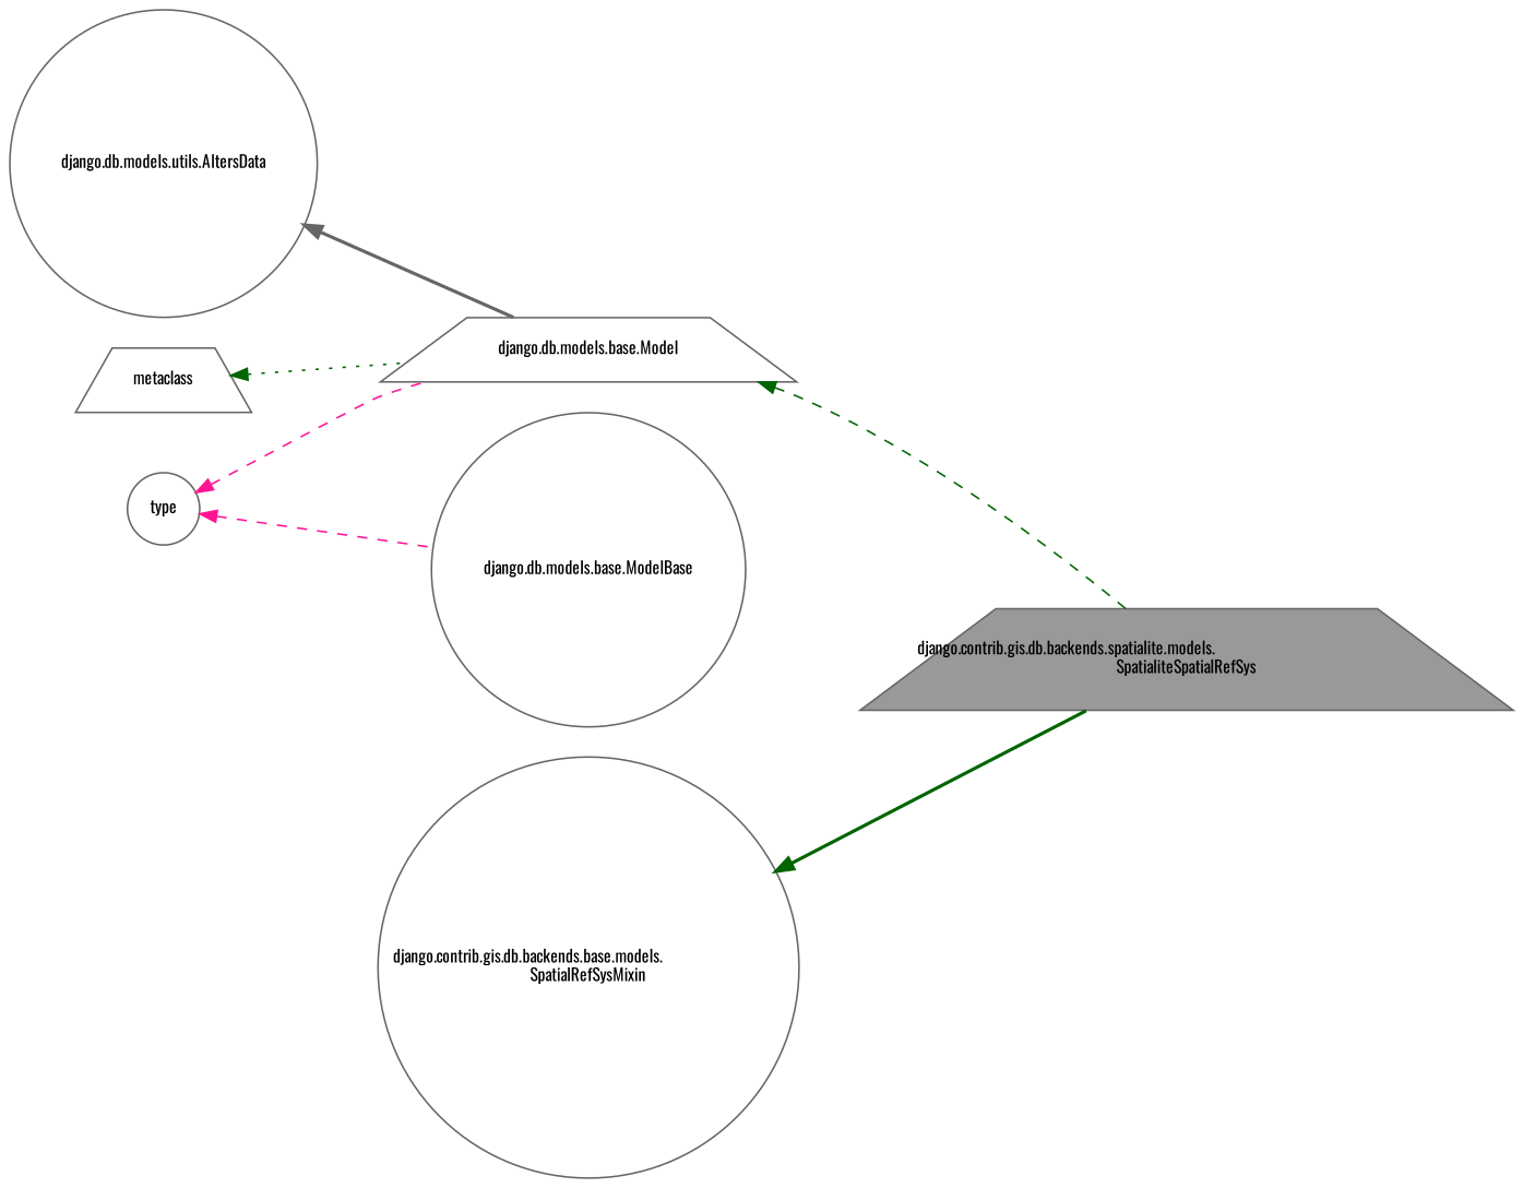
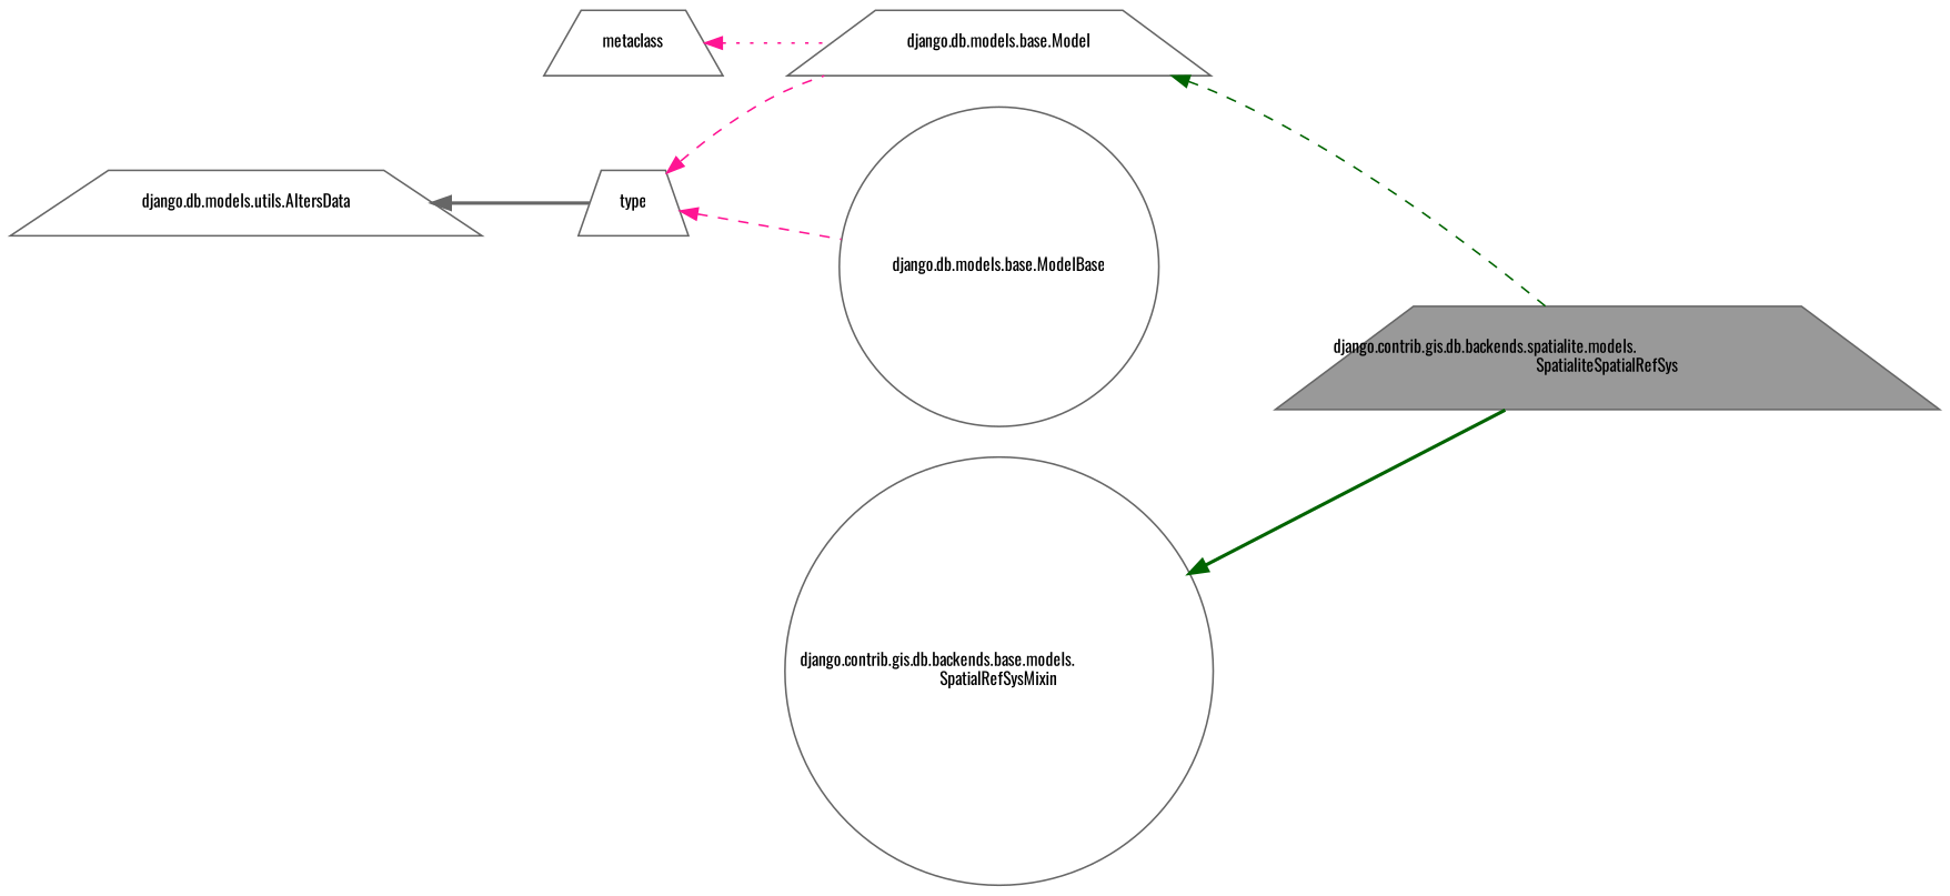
  digraph {
    fontname=Oswald
    rankdir=LR
    node [color=gray40 fillcolor=white fontname=Oswald fontsize=10 shape=trapezium style=filled]
    edge [color=darkgreen dir=back fontname=Oswald fontsize=10 labelfontname=Helvetica labelfontsize=10 style=dashed]
    n1 [fillcolor=grey60 fontcolor=black height=0.2 label="django.contrib.gis.db.backends.spatialite.models.\lSpatialiteSpatialRefSys" width=0.4]
    n2 [height=0.2 label="django.db.models.base.Model" width=0.4]
-   n3 [height=0.2 label="django.db.models.utils.AltersData" shape=circle width=0.4]
+   n3 [height=0.2 label="django.db.models.utils.AltersData" width=0.4]
    n4 [height=0.2 label=metaclass width=0.4]
    n5 [height=0.2 label="django.db.models.base.ModelBase" shape=circle width=0.4]
-   n6 [height=0.2 label=type shape=circle width=0.4]
+   n6 [height=0.2 label=type width=0.4]
    n7 [height=0.2 label="django.contrib.gis.db.backends.base.models.\lSpatialRefSysMixin" shape=circle width=0.4]
    n2 -> n1
-   n3 -> n2 [color=gray40 style=bold]
-   n4 -> n2 [style=dotted]
+   n3 -> n6 [color=gray40 style=bold]
+   n4 -> n2 [color=deeppink style=dotted]
    n6 -> n2 [color=deeppink]
    n6 -> n5 [color=deeppink]
    n7 -> n1 [style=bold]
  }
